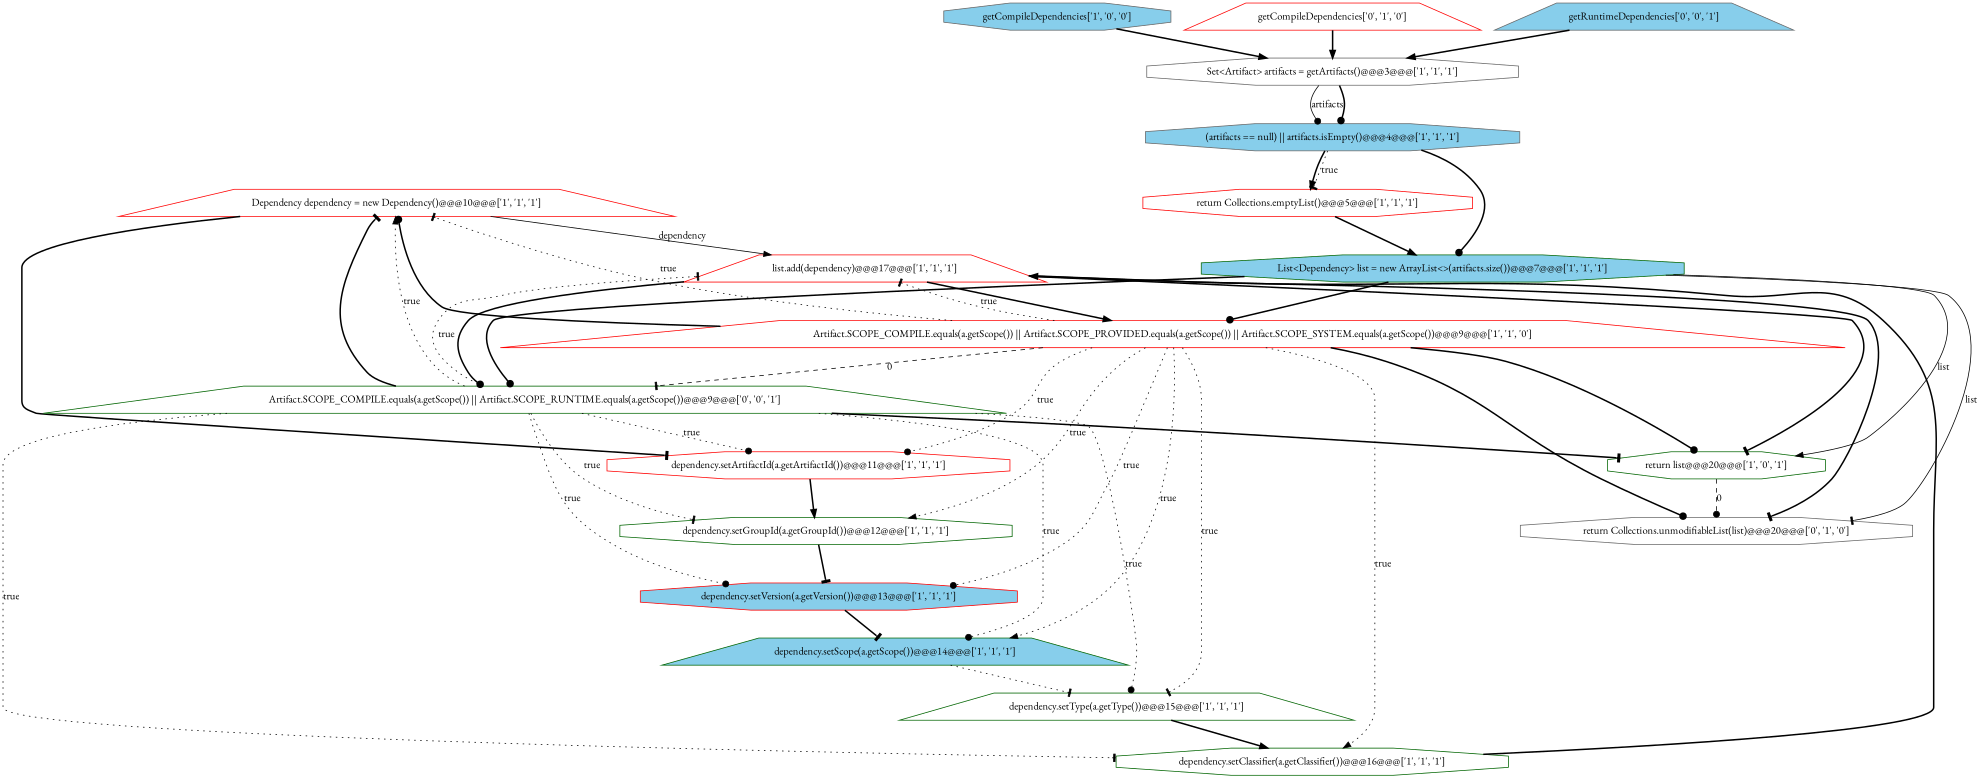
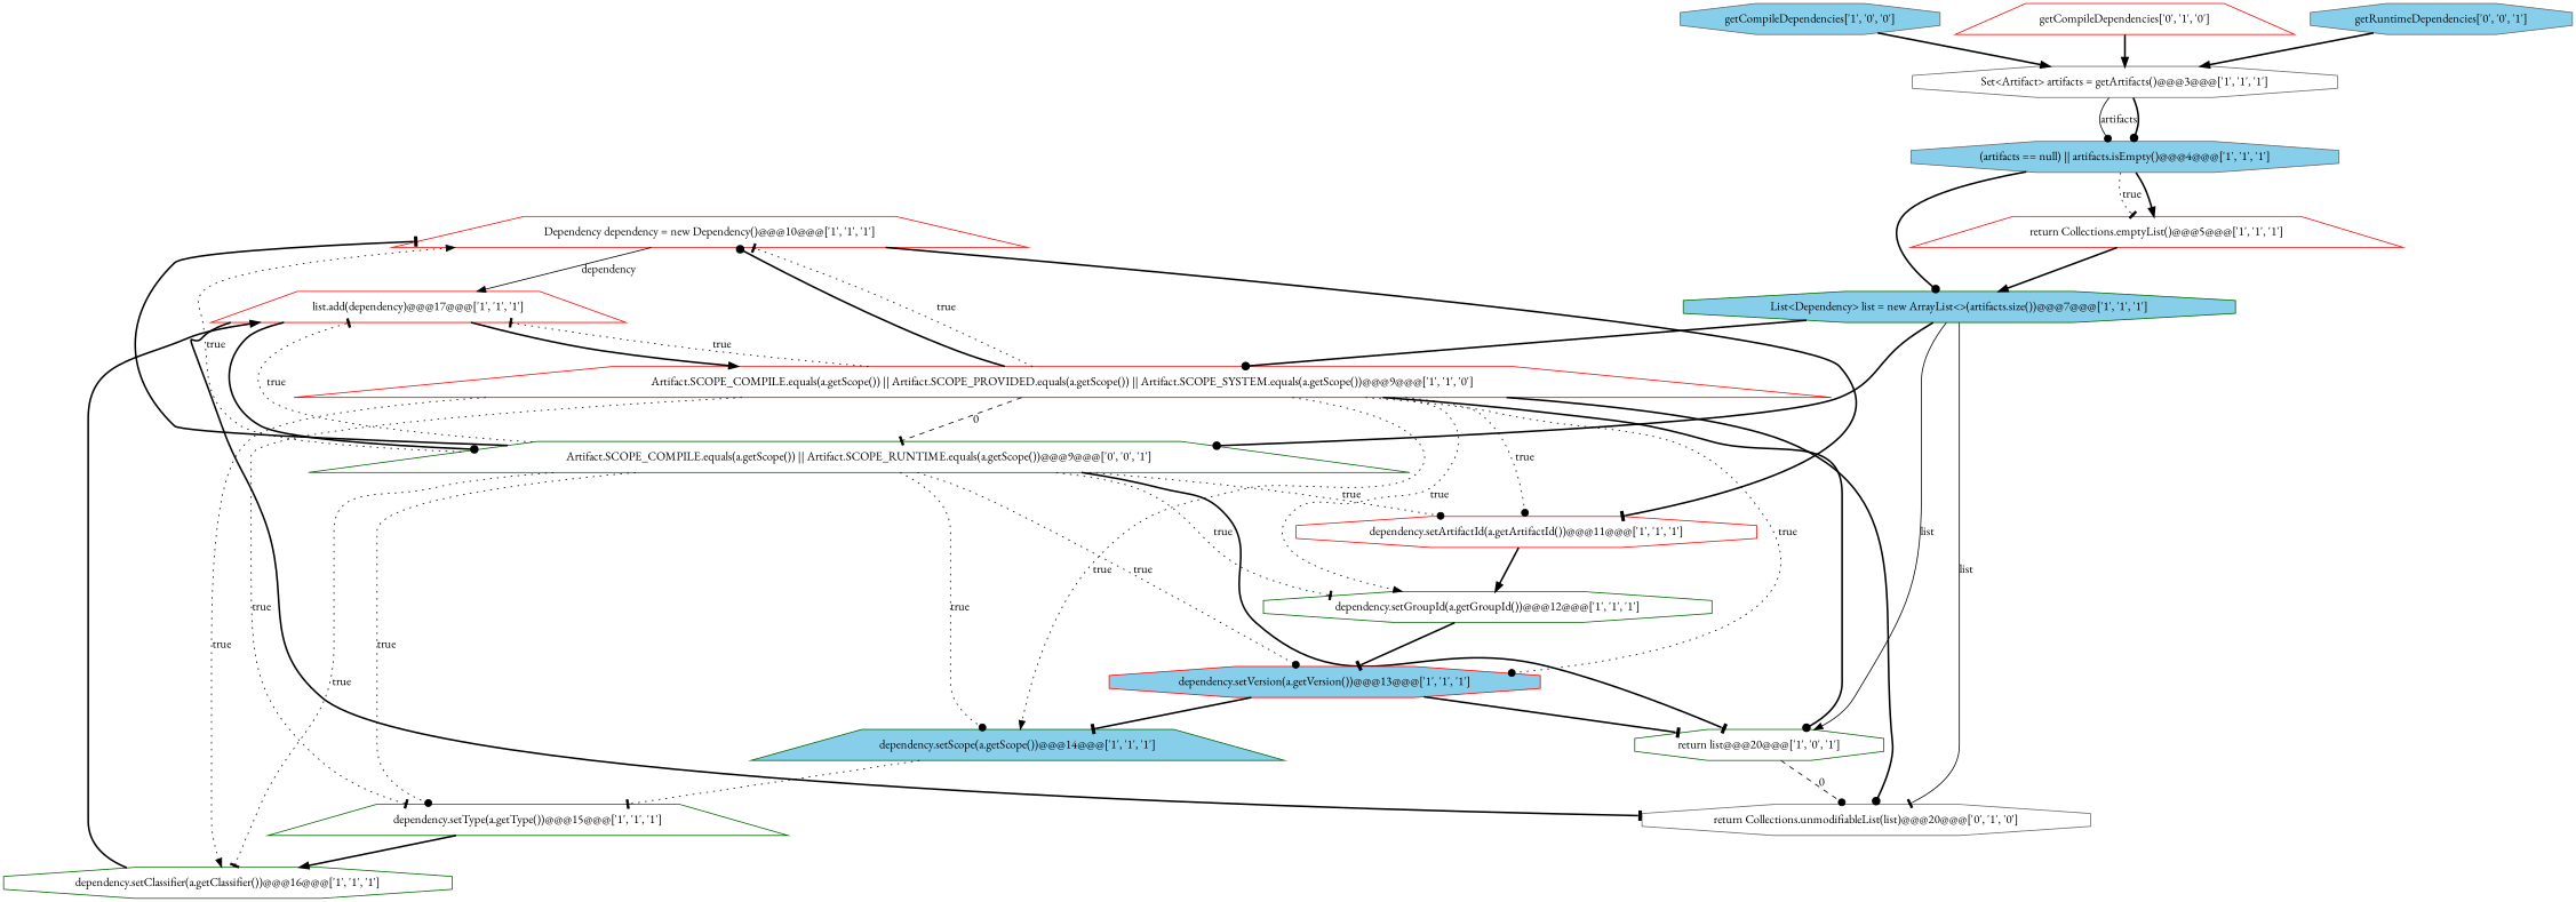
  digraph {
    fontname="EB Garamond"
    node [color=red fillcolor=white fontname="EB Garamond" shape=octagon style=filled]
    edge [arrowhead=tee fontname="EB Garamond" style=bold]
    n1 [label="Dependency dependency = new Dependency()@@@10@@@['1', '1', '1']" shape=trapezium]
    n2 [label="list.add(dependency)@@@17@@@['1', '1', '1']" shape=trapezium]
    n3 [label="dependency.setArtifactId(a.getArtifactId())@@@11@@@['1', '1', '1']"]
    n4 [color=darkgreen label="Artifact.SCOPE_COMPILE.equals(a.getScope()) || Artifact.SCOPE_RUNTIME.equals(a.getScope())@@@9@@@['0', '0', '1']" shape=trapezium]
    n5 [color=darkgreen label="return list@@@20@@@['1', '0', '1']"]
    n6 [label="Artifact.SCOPE_COMPILE.equals(a.getScope()) || Artifact.SCOPE_PROVIDED.equals(a.getScope()) || Artifact.SCOPE_SYSTEM.equals(a.getScope())@@@9@@@['1', '1', '0']" shape=trapezium]
    n7 [color=gray40 label="return Collections.unmodifiableList(list)@@@20@@@['0', '1', '0']"]
    n8 [color=darkgreen label="dependency.setGroupId(a.getGroupId())@@@12@@@['1', '1', '1']"]
    n9 [color=gray40 fillcolor=skyblue label="getCompileDependencies['1', '0', '0']"]
    n10 [color=gray40 label="Set<Artifact> artifacts = getArtifacts()@@@3@@@['1', '1', '1']"]
    n11 [color=gray40 fillcolor=skyblue label="(artifacts == null) || artifacts.isEmpty()@@@4@@@['1', '1', '1']"]
    n12 [fillcolor=skyblue label="dependency.setVersion(a.getVersion())@@@13@@@['1', '1', '1']"]
    n13 [color=darkgreen fillcolor=skyblue label="dependency.setScope(a.getScope())@@@14@@@['1', '1', '1']" shape=trapezium]
    n14 [color=darkgreen label="dependency.setType(a.getType())@@@15@@@['1', '1', '1']" shape=trapezium]
    n15 [color=darkgreen label="dependency.setClassifier(a.getClassifier())@@@16@@@['1', '1', '1']"]
    n16 [label="getCompileDependencies['0', '1', '0']" shape=trapezium]
-   n17 [color=gray40 fillcolor=skyblue label="getRuntimeDependencies['0', '0', '1']" shape=trapezium]
+   n17 [color=gray40 fillcolor=skyblue label="getRuntimeDependencies['0', '0', '1']"]
    n18 [color=darkgreen fillcolor=skyblue label="List<Dependency> list = new ArrayList<>(artifacts.size())@@@7@@@['1', '1', '1']"]
-   n19 [label="return Collections.emptyList()@@@5@@@['1', '1', '1']"]
+   n19 [label="return Collections.emptyList()@@@5@@@['1', '1', '1']" shape=trapezium]
    n1 -> n2 [arrowhead=normal label=dependency style=solid]
    n1 -> n3
    n2 -> n4 [arrowhead=dot]
-   n2 -> n5
+   n12 -> n5
    n2 -> n6 [arrowhead=normal]
    n2 -> n7
    n3 -> n8 [arrowhead=normal]
    n4 -> n1
    n4 -> n1 [arrowhead=normal label=true style=dotted]
    n4 -> n2 [label=true style=dotted]
    n4 -> n3 [arrowhead=dot label=true style=dotted]
    n4 -> n5
    n4 -> n8 [label=true style=dotted]
    n4 -> n12 [arrowhead=dot label=true style=dotted]
    n4 -> n13 [arrowhead=dot label=true style=dotted]
    n4 -> n14 [arrowhead=dot label=true style=dotted]
    n4 -> n15 [label=true style=dotted]
    n5 -> n7 [arrowhead=dot label=0 style=dashed]
    n6 -> n1 [arrowhead=dot]
    n6 -> n1 [label=true style=dotted]
    n6 -> n2 [label=true style=dotted]
    n6 -> n3 [arrowhead=dot label=true style=dotted]
    n6 -> n4 [label=0 style=dashed]
    n6 -> n5 [arrowhead=dot]
    n6 -> n7 [arrowhead=dot]
    n6 -> n8 [arrowhead=normal label=true style=dotted]
    n6 -> n12 [arrowhead=dot label=true style=dotted]
    n6 -> n13 [arrowhead=normal label=true style=dotted]
    n6 -> n14 [label=true style=dotted]
    n6 -> n15 [arrowhead=normal label=true style=dotted]
    n8 -> n12
    n9 -> n10 [arrowhead=normal]
    n10 -> n11 [arrowhead=dot label=artifacts style=solid]
    n10 -> n11 [arrowhead=dot]
    n11 -> n18 [arrowhead=dot]
    n11 -> n19 [arrowhead=normal]
    n11 -> n19 [label=true style=dotted]
    n12 -> n13
    n13 -> n14 [style=dotted]
    n14 -> n15 [arrowhead=normal]
    n15 -> n2 [arrowhead=normal]
    n16 -> n10 [arrowhead=normal]
    n17 -> n10 [arrowhead=normal]
    n18 -> n4 [arrowhead=dot]
    n18 -> n5 [arrowhead=normal label=list style=solid]
    n18 -> n6 [arrowhead=dot]
    n18 -> n7 [label=list style=solid]
    n19 -> n18 [arrowhead=normal]
  }
